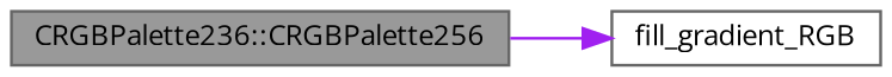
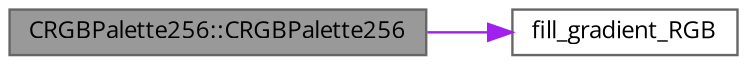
  digraph {
    rankdir=LR
    fontname="Open Sans"
    node [fontname="Open Sans" fontsize=10 shape=box style=filled]
-   n1 [color=gray40 fillcolor=grey60 fontcolor=black height=0.2 label="CRGBPalette236::CRGBPalette256" width=0.4]
+   n1 [color=gray40 fillcolor=grey60 fontcolor=black height=0.2 label="CRGBPalette256::CRGBPalette256" width=0.4]
    n2 [color=grey40 fillcolor=white height=0.2 label=fill_gradient_RGB width=0.4]
    n1 -> n2 [color=purple fontname="Open Sans" fontsize=10 labelfontname=Helvetica labelfontsize=10 style=solid]
  }
